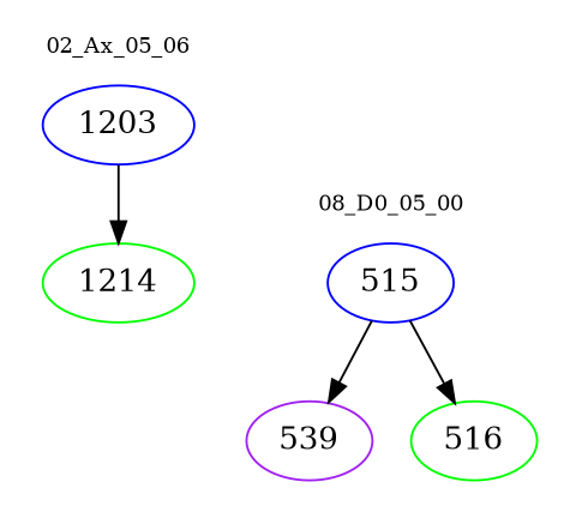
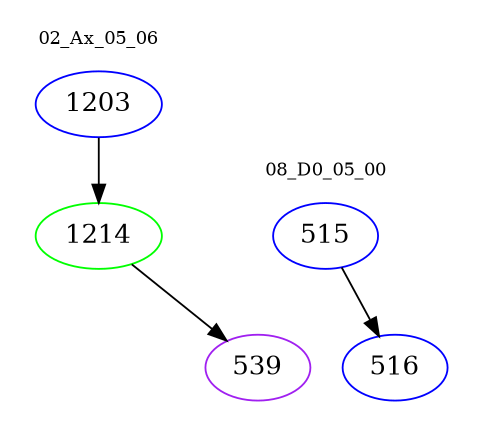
  digraph {
    node [color=blue]
    edge [color=black]
    n1 [label=1203]
    n2 [color=green label=1214]
    n3 [label=515]
    n4 [color=purple label=539]
-   n5 [color=green label=516]
+   n5 [label=516]
    subgraph cluster_1 {
      color=white
      fontsize=10
      label="02_Ax_05_06"
      n1
      n2
    }
    subgraph cluster_2 {
      color=white
      fontsize=10
      label="08_D0_05_00"
      n3
      n4
      n5
    }
    n1 -> n2
-   n3 -> n4
+   n2 -> n4
    n3 -> n5
  }
